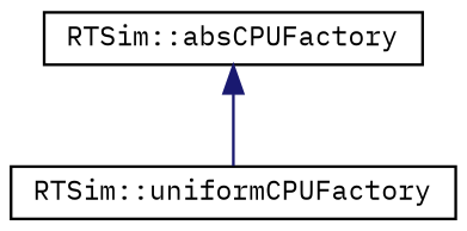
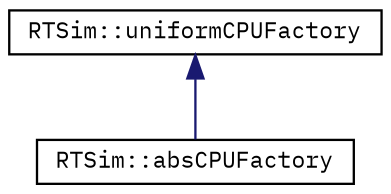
  digraph {
    rankdir=TB
    fontname="IBM Plex Mono"
    node [color=black fillcolor=white fontname="IBM Plex Mono" fontsize=10 shape=record style=filled]
    n1 [height=0.2 label="RTSim::absCPUFactory" width=0.4]
    n2 [height=0.2 label="RTSim::uniformCPUFactory" width=0.4]
-   n1 -> n2 [color=midnightblue dir=back fontname="IBM Plex Mono" fontsize=10 labelfontname=Helvetica labelfontsize=10 style=solid]
+   n2 -> n1 [color=midnightblue dir=back fontname="IBM Plex Mono" fontsize=10 labelfontname=Helvetica labelfontsize=10 style=solid]
  }
